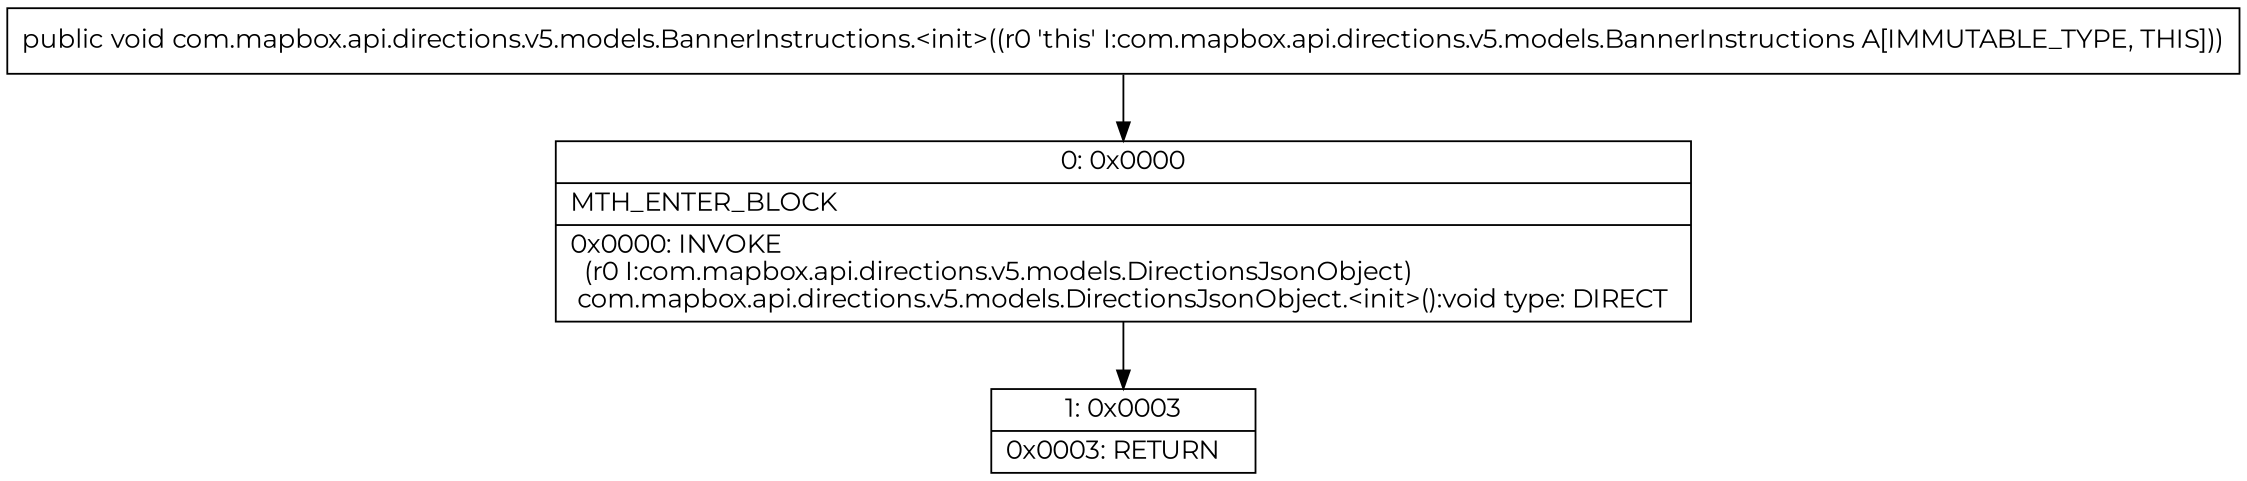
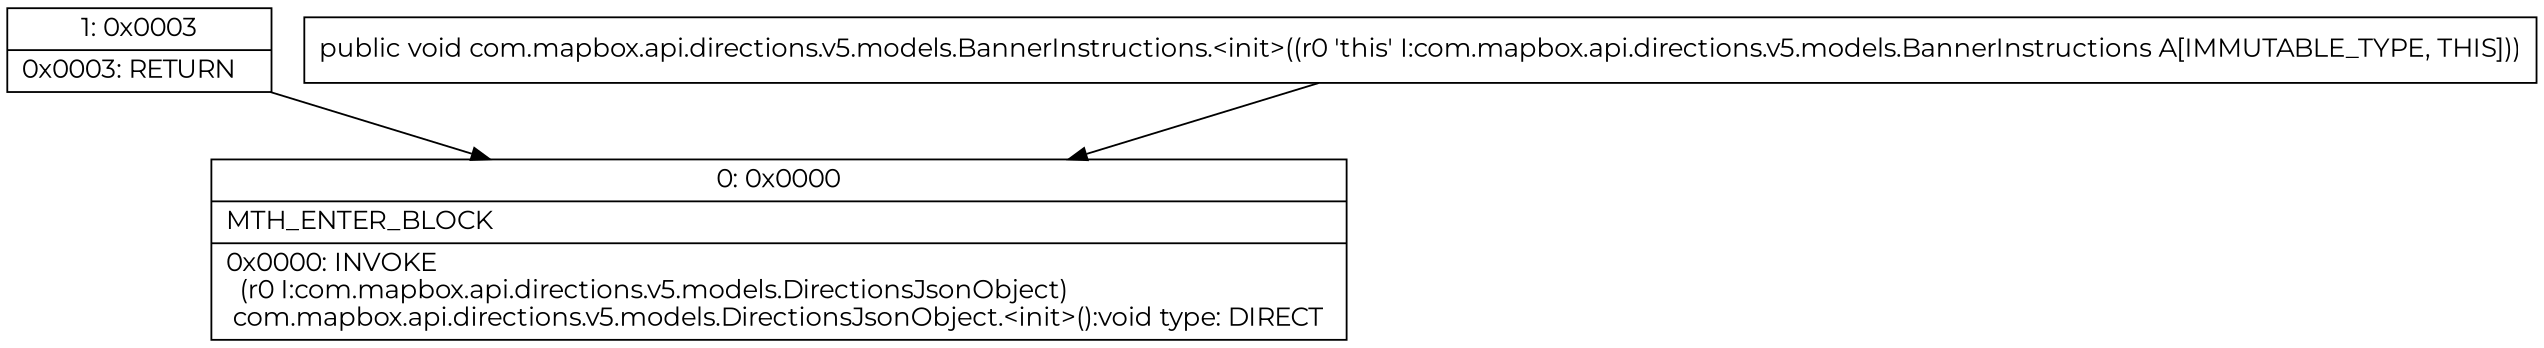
  digraph {
    fontname=Montserrat
    node [shape=record fontname=Montserrat]
    edge [fontname=Montserrat]
    n1 [label="{0\:\ 0x0000|MTH_ENTER_BLOCK\l|0x0000: INVOKE  \l  (r0 I:com.mapbox.api.directions.v5.models.DirectionsJsonObject)\l com.mapbox.api.directions.v5.models.DirectionsJsonObject.\<init\>():void type: DIRECT \l}"]
    n2 [label="{1\:\ 0x0003|0x0003: RETURN   \l}"]
    n3 [label="{public void com.mapbox.api.directions.v5.models.BannerInstructions.\<init\>((r0 'this' I:com.mapbox.api.directions.v5.models.BannerInstructions A[IMMUTABLE_TYPE, THIS])) }"]
-   n1 -> n2
+   n2 -> n1
    n3 -> n1
  }
